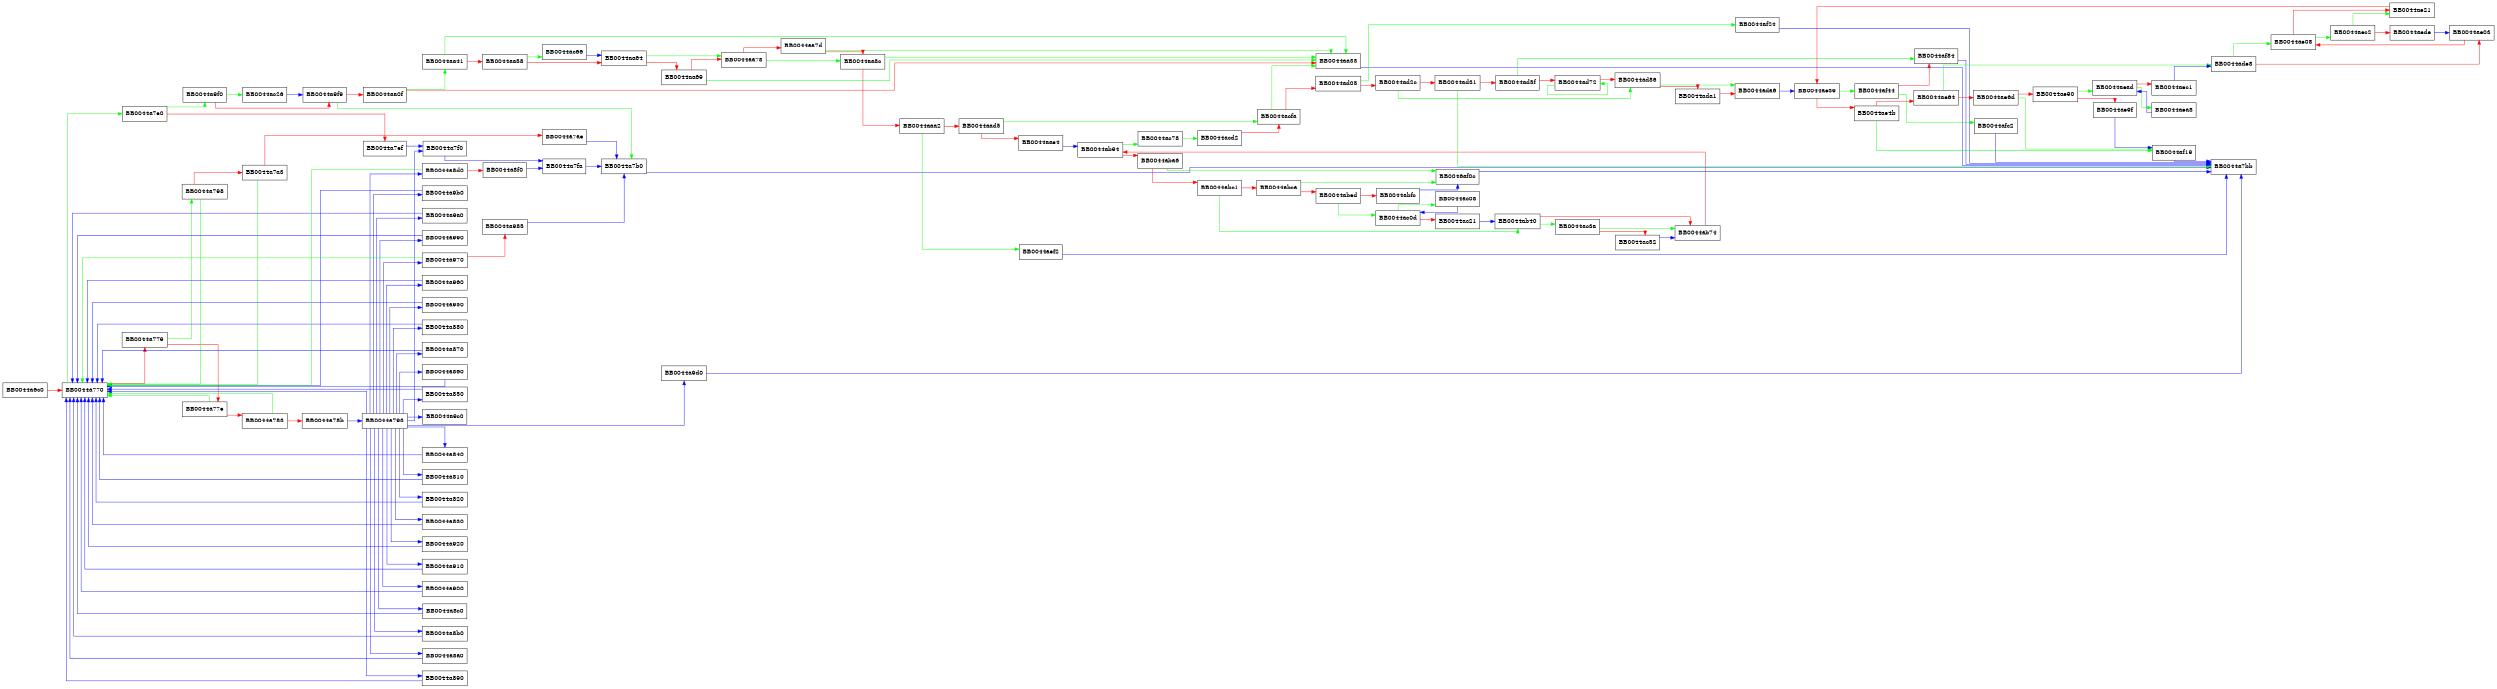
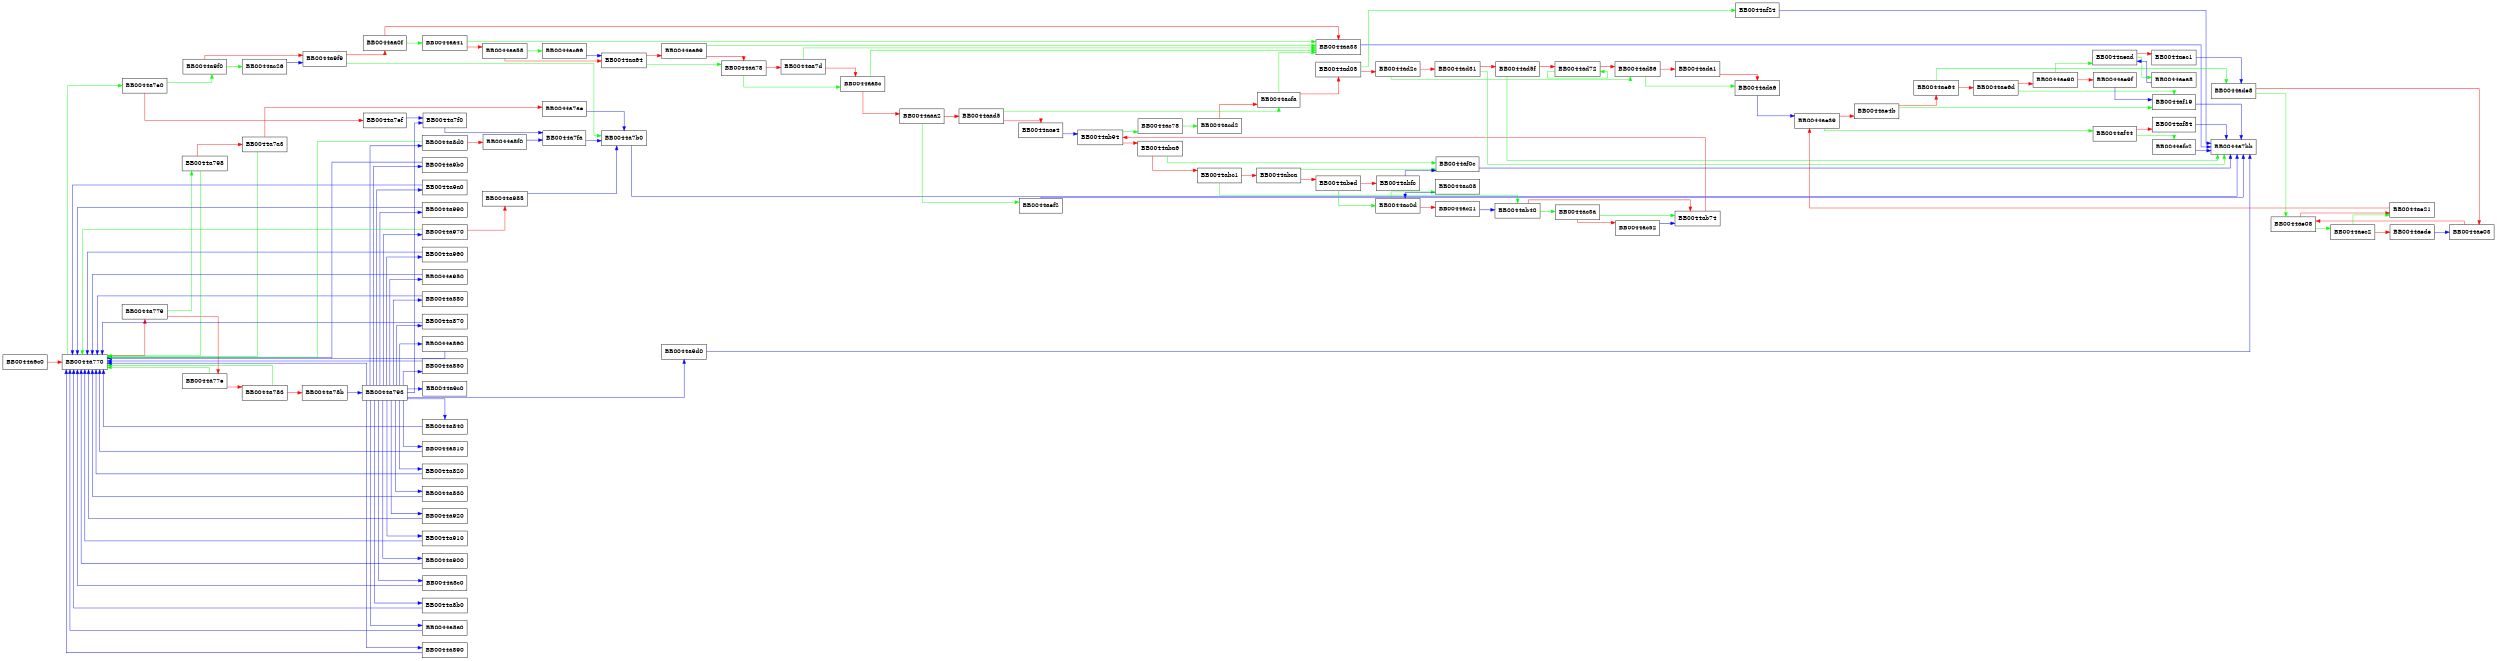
  digraph {
    rankdir=LR
    splines=ortho
    node [shape=box]
    edge [color=blue]
    BB0044a6c0
    BB0044a770
    BB0044a7e0
    BB0044a779
    BB0044a9f0
    BB0044a7ef
    BB0044a798
    BB0044a77e
    BB0044ac26
    BB0044a9f9
    BB0044a7f0
    BB0044a7a3
    BB0044a783
    BB0044a7ae
    BB0044a78b
    BB0044a793
    BB0044a9d0
    BB0044a9c0
    BB0044a9b0
    BB0044a9a0
    BB0044a990
    BB0044a970
    BB0044a960
    BB0044a950
    BB0044a880
    BB0044a870
    BB0044a860
    BB0044a850
    BB0044a840
    BB0044a810
    BB0044a820
    BB0044a830
    BB0044a920
    BB0044a910
    BB0044a900
    BB0044a8d0
    BB0044a8c0
    BB0044a8b0
    BB0044a8a0
    BB0044a890
    BB0044a7fa
    BB0044a7bb
    BB0044a985
    BB0044a8f0
    BB0044a7b0
    BB0044aa0f
    BB0044aa41
    BB0044aa33
    BB0044aa58
    BB0044ac66
    BB0044aa64
    BB0044aa78
    BB0044aa69
    BB0044aa8c
    BB0044aa7d
    BB0044aaa2
    BB0044aef2
    BB0044aad5
    BB0044acfa
    BB0044aae4
    BB0044ad05
    BB0044ab94
    BB0044af24
    BB0044ad2c
    BB0044ac78
    BB0044aba6
    BB0044acd2
-   BB0044af0c [label=BB0046af0c]
+   BB0044af0c
    BB0044abc1
    BB0044ab40
    BB0044ac3a
    BB0044ab74
    BB0044ac52
    BB0044abca
    BB0044abed
    BB0044ac0d
    BB0044abfc
    BB0044ac08
    BB0044ac21
    BB0044ad86
    BB0044ad31
    BB0044ada6
    BB0044ada1
    BB0044ad5f
    BB0044ae39
    BB0044ad72
    BB0044af44
    BB0044ae4b
    BB0044afc2
    BB0044af84
    BB0044af19
    BB0044ae64
    BB0044ade8
    BB0044ae08
    BB0044ae03
    n96 [label=BB0044aec2]
    BB0044ae21
    BB0044aede
    BB0044ae6d
    BB0044ae90
    BB0044aead
    BB0044ae9f
    BB0044aea8
    BB0044aec1
    BB0044a6c0 -> BB0044a770 [color=red]
    BB0044a770 -> BB0044a7e0 [color=green]
    BB0044a770 -> BB0044a779 [color=red]
    BB0044a7e0 -> BB0044a9f0 [color=green]
    BB0044a7e0 -> BB0044a7ef [color=red]
    BB0044a779 -> BB0044a798 [color=green]
    BB0044a779 -> BB0044a77e [color=red]
    BB0044a9f0 -> BB0044ac26 [color=green]
    BB0044a9f0 -> BB0044a9f9 [color=red]
    BB0044a7ef -> BB0044a7f0
    BB0044a798 -> BB0044a770 [color=green]
    BB0044a798 -> BB0044a7a3 [color=red]
    BB0044a77e -> BB0044a770 [color=green]
    BB0044a77e -> BB0044a783 [color=red]
    BB0044ac26 -> BB0044a9f9
    BB0044a9f9 -> BB0044a7b0 [color=green]
    BB0044a9f9 -> BB0044aa0f [color=red]
    BB0044a7f0 -> BB0044a7fa
    BB0044a7a3 -> BB0044a770 [color=green]
    BB0044a7a3 -> BB0044a7ae [color=red]
    BB0044a783 -> BB0044a770 [color=green]
    BB0044a783 -> BB0044a78b [color=red]
    BB0044a7ae -> BB0044a7b0
    BB0044a78b -> BB0044a793
    BB0044a793 -> BB0044a770
    BB0044a793 -> BB0044a7f0
    BB0044a793 -> BB0044a9d0
    BB0044a793 -> BB0044a9c0
    BB0044a793 -> BB0044a9b0
    BB0044a793 -> BB0044a9a0
    BB0044a793 -> BB0044a990
    BB0044a793 -> BB0044a970
    BB0044a793 -> BB0044a960
    BB0044a793 -> BB0044a950
    BB0044a793 -> BB0044a880
    BB0044a793 -> BB0044a870
    BB0044a793 -> BB0044a860
    BB0044a793 -> BB0044a850
    BB0044a793 -> BB0044a840
    BB0044a793 -> BB0044a810
    BB0044a793 -> BB0044a820
    BB0044a793 -> BB0044a830
    BB0044a793 -> BB0044a920
    BB0044a793 -> BB0044a910
    BB0044a793 -> BB0044a900
    BB0044a793 -> BB0044a8d0
    BB0044a793 -> BB0044a8c0
    BB0044a793 -> BB0044a8b0
    BB0044a793 -> BB0044a8a0
    BB0044a793 -> BB0044a890
    BB0044a9d0 -> BB0044a7bb
    BB0044a9b0 -> BB0044a770
    BB0044a9a0 -> BB0044a770
    BB0044a990 -> BB0044a770
    BB0044a970 -> BB0044a770 [color=green]
    BB0044a970 -> BB0044a985 [color=red]
    BB0044a960 -> BB0044a770
    BB0044a950 -> BB0044a770
    BB0044a880 -> BB0044a770
    BB0044a870 -> BB0044a770
    BB0044a860 -> BB0044a770
    BB0044a850 -> BB0044a770
    BB0044a840 -> BB0044a770
    BB0044a810 -> BB0044a770
    BB0044a820 -> BB0044a770
    BB0044a830 -> BB0044a770
    BB0044a920 -> BB0044a770
    BB0044a910 -> BB0044a770
    BB0044a900 -> BB0044a770
    BB0044a8d0 -> BB0044a770 [color=green]
    BB0044a8d0 -> BB0044a8f0 [color=red]
    BB0044a8c0 -> BB0044a770
    BB0044a8b0 -> BB0044a770
    BB0044a8a0 -> BB0044a770
    BB0044a890 -> BB0044a770
    BB0044a7fa -> BB0044a7b0
    BB0044a985 -> BB0044a7b0
    BB0044a8f0 -> BB0044a7fa
    BB0044a7b0 -> BB0044a7bb
    BB0044aa0f -> BB0044aa41 [color=green]
    BB0044aa0f -> BB0044aa33 [color=red]
    BB0044aa41 -> BB0044aa33 [color=green]
    BB0044aa41 -> BB0044aa58 [color=red]
    BB0044aa33 -> BB0044a7bb
    BB0044aa58 -> BB0044ac66 [color=green]
    BB0044aa58 -> BB0044aa64 [color=red]
    BB0044ac66 -> BB0044aa64
    BB0044aa64 -> BB0044aa78 [color=green]
    BB0044aa64 -> BB0044aa69 [color=red]
    BB0044aa78 -> BB0044aa8c [color=green]
    BB0044aa78 -> BB0044aa7d [color=red]
    BB0044aa69 -> BB0044aa33 [color=green]
    BB0044aa69 -> BB0044aa78 [color=red]
    BB0044aa8c -> BB0044aa33 [color=green]
    BB0044aa8c -> BB0044aaa2 [color=red]
    BB0044aa7d -> BB0044aa33 [color=green]
    BB0044aa7d -> BB0044aa8c [color=red]
    BB0044aaa2 -> BB0044aef2 [color=green]
    BB0044aaa2 -> BB0044aad5 [color=red]
    BB0044aef2 -> BB0044a7bb
    BB0044aad5 -> BB0044acfa [color=green]
    BB0044aad5 -> BB0044aae4 [color=red]
    BB0044acfa -> BB0044aa33 [color=green]
    BB0044acfa -> BB0044ad05 [color=red]
    BB0044aae4 -> BB0044ab94
    BB0044ad05 -> BB0044af24 [color=green]
    BB0044ad05 -> BB0044ad2c [color=red]
    BB0044ab94 -> BB0044ac78 [color=green]
    BB0044ab94 -> BB0044aba6 [color=red]
    BB0044af24 -> BB0044a7bb
    BB0044ad2c -> BB0044ad86 [color=green]
    BB0044ad2c -> BB0044ad31 [color=red]
    BB0044ac78 -> BB0044acd2 [color=green]
    BB0044aba6 -> BB0044af0c [color=green]
    BB0044aba6 -> BB0044abc1 [color=red]
    BB0044acd2 -> BB0044acfa [color=red]
    BB0044af0c -> BB0044a7bb
    BB0044abc1 -> BB0044ab40 [color=green]
    BB0044abc1 -> BB0044abca [color=red]
    BB0044ab40 -> BB0044ac3a [color=green]
    BB0044ab40 -> BB0044ab74 [color=red]
    BB0044ac3a -> BB0044ab74 [color=green]
    BB0044ac3a -> BB0044ac52 [color=red]
    BB0044ab74 -> BB0044ab94 [color=red]
    BB0044ac52 -> BB0044ab74
    BB0044abca -> BB0044af0c [color=green]
    BB0044abca -> BB0044abed [color=red]
    BB0044abed -> BB0044ac0d [color=green]
    BB0044abed -> BB0044abfc [color=red]
    BB0044ac0d -> BB0044ac08 [color=green]
    BB0044ac0d -> BB0044ac21 [color=red]
    BB0044abfc -> BB0044af0c
    BB0044ac08 -> BB0044ac0d
    BB0044ac21 -> BB0044ab40
    BB0044ad86 -> BB0044ada6 [color=green]
    BB0044ad86 -> BB0044ada1 [color=red]
    BB0044ad31 -> BB0044a7bb [color=green]
    BB0044ad31 -> BB0044ad5f [color=red]
    BB0044ada6 -> BB0044ae39
    BB0044ada1 -> BB0044ada6 [color=red]
-   BB0044ad5f -> BB0044af84 [color=green]
+   BB0044ad5f -> BB0044a7bb [color=green]
    BB0044ad5f -> BB0044ad72 [color=red]
    BB0044ae39 -> BB0044af44 [color=green]
    BB0044ae39 -> BB0044ae4b [color=red]
    BB0044ad72 -> BB0044ad86 [color=red]
    BB0044ad72 -> BB0044ad72 [color=green]
    BB0044af44 -> BB0044afc2 [color=green]
    BB0044af44 -> BB0044af84 [color=red]
    BB0044ae4b -> BB0044af19 [color=green]
    BB0044ae4b -> BB0044ae64 [color=red]
    BB0044afc2 -> BB0044a7bb
    BB0044af84 -> BB0044a7bb
    BB0044af19 -> BB0044a7bb
    BB0044ae64 -> BB0044ade8 [color=green]
    BB0044ae64 -> BB0044ae6d [color=red]
    BB0044ade8 -> BB0044ae08 [color=green]
    BB0044ade8 -> BB0044ae03 [color=red]
    BB0044ae08 -> n96 [color=green]
    BB0044ae08 -> BB0044ae21 [color=red]
    BB0044ae03 -> BB0044ae08 [color=red]
    n96 -> BB0044ae21 [color=green]
    n96 -> BB0044aede [color=red]
    BB0044ae21 -> BB0044ae39 [color=red]
    BB0044aede -> BB0044ae03
    BB0044ae6d -> BB0044af19 [color=green]
    BB0044ae6d -> BB0044ae90 [color=red]
    BB0044ae90 -> BB0044aead [color=green]
    BB0044ae90 -> BB0044ae9f [color=red]
    BB0044aead -> BB0044aea8 [color=green]
    BB0044aead -> BB0044aec1 [color=red]
    BB0044ae9f -> BB0044af19
    BB0044aea8 -> BB0044aead
    BB0044aec1 -> BB0044ade8
  }
